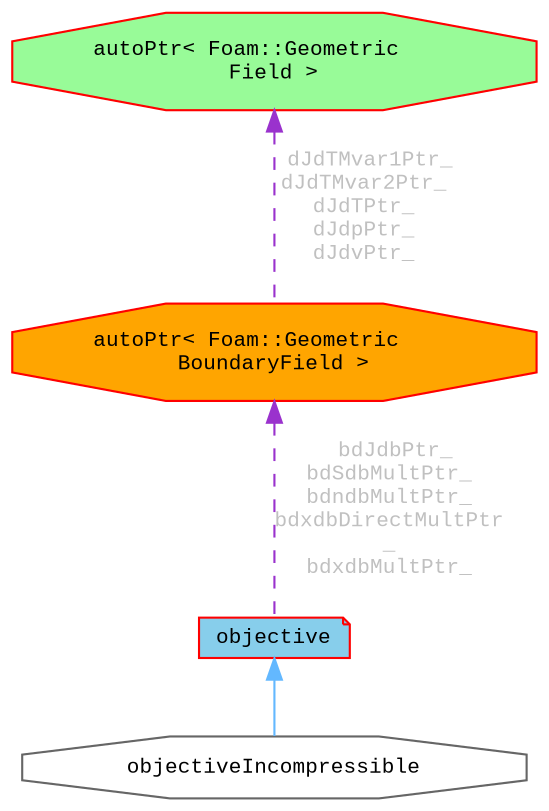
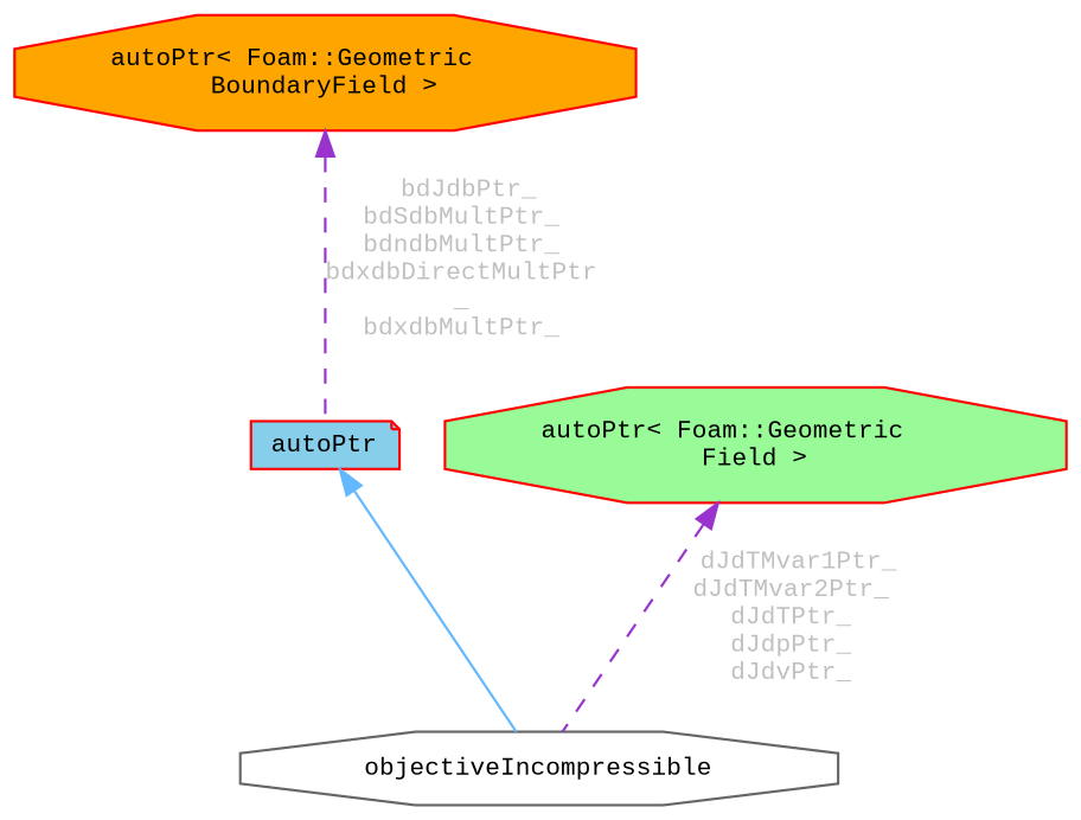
  digraph {
    fontname="Liberation Mono"
    rankdir=TB
    node [color=red fontname="Liberation Mono" fontsize=10 shape=octagon style=filled]
    edge [color=darkorchid3 dir=back fontname="Liberation Mono" fontsize=10 labelfontname=Helvetica labelfontsize=10 style=dashed fontcolor=grey]
    n1 [color=gray40 fillcolor=white fontcolor=black height=0.2 label=objectiveIncompressible width=0.4]
-   n2 [fillcolor=skyblue height=0.2 label=objective shape=note width=0.4]
+   n2 [fillcolor=skyblue height=0.2 label=autoPtr shape=note width=0.4]
    n3 [fillcolor=palegreen height=0.2 label="autoPtr\< Foam::Geometric\lField \>" width=0.4]
    n4 [fillcolor=orange height=0.2 label="autoPtr\< Foam::Geometric\lBoundaryField \>" width=0.4]
    n2 -> n1 [color=steelblue1 style=solid fontcolor=""]
-   n3 -> n4 [label=" dJdTMvar1Ptr_\ndJdTMvar2Ptr_\ndJdTPtr_\ndJdpPtr_\ndJdvPtr_"]
+   n3 -> n1 [label=" dJdTMvar1Ptr_\ndJdTMvar2Ptr_\ndJdTPtr_\ndJdpPtr_\ndJdvPtr_"]
    n4 -> n2 [label=" bdJdbPtr_\nbdSdbMultPtr_\nbdndbMultPtr_\nbdxdbDirectMultPtr\l_\nbdxdbMultPtr_"]
  }
